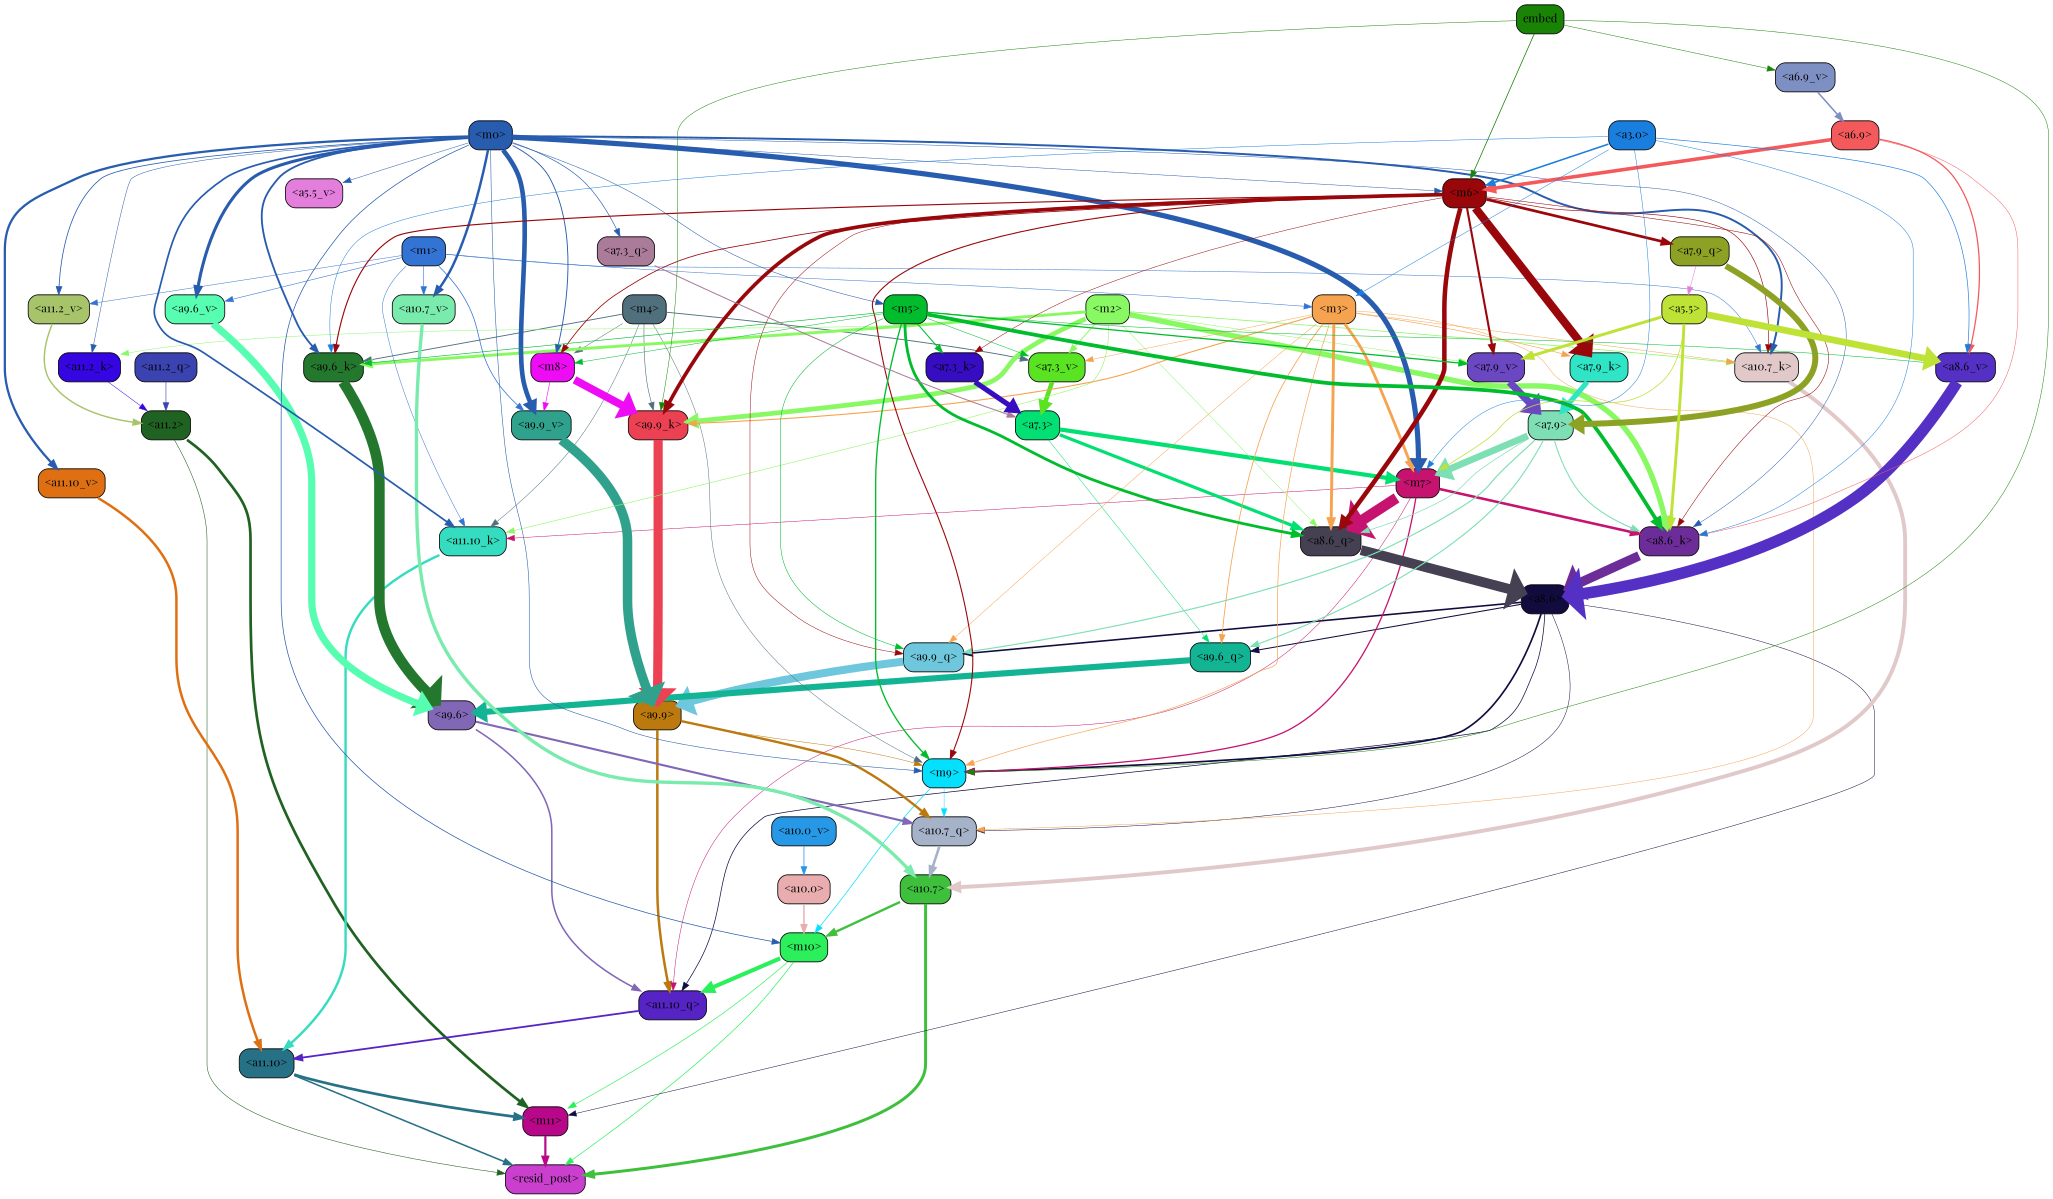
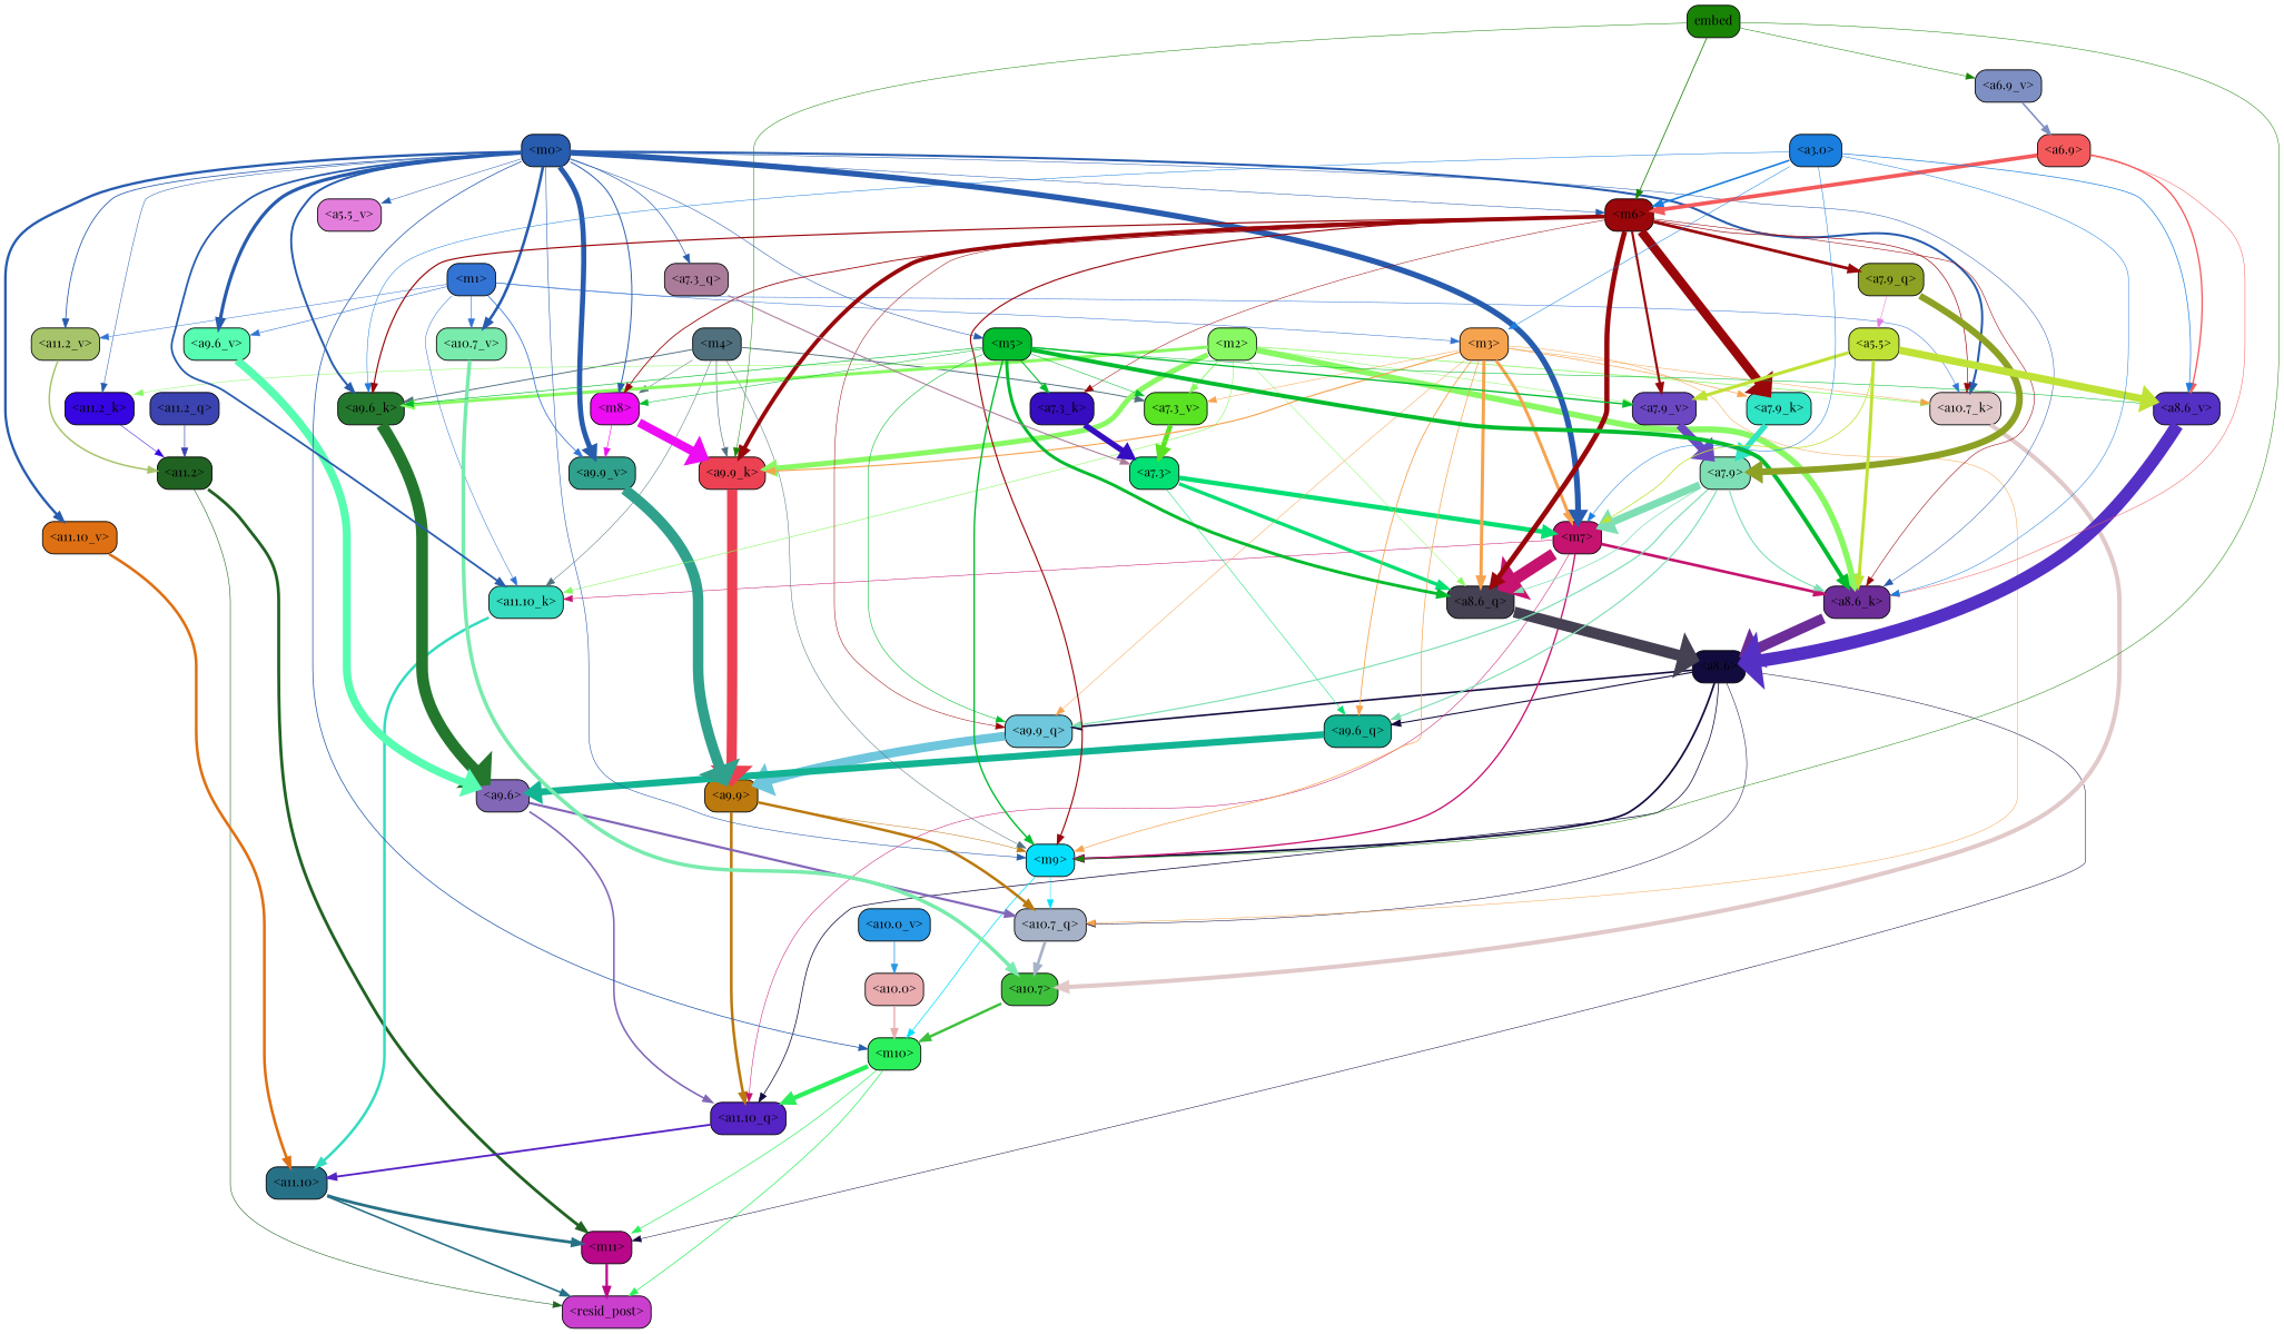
  strict digraph {
    fontname="Playfair Display"
    splines=true
    node [color=black fontname="Playfair Display" shape=box style="filled, rounded"]
    edge [color="#285cae" fontname="Playfair Display" penwidth=0.6]
    "<m11>" [fillcolor="#b80889"]
    "<resid_post>" [fillcolor="#ca3fce"]
    "<a11.10>" [fillcolor="#277187"]
    "<a11.2>" [fillcolor="#206222"]
    "<m10>" [fillcolor="#2bf05b"]
    "<a11.10_q>" [fillcolor="#5623c5"]
    "<a10.7>" [fillcolor="#3ec03d"]
    "<a8.6>" [fillcolor="#120c3e"]
    "<m9>" [fillcolor="#04e0fd"]
    "<a10.7_q>" [fillcolor="#a5b2c7"]
    "<a9.9_q>" [fillcolor="#6ec7dc"]
    "<a9.6_q>" [fillcolor="#12b494"]
    "<a9.9>" [fillcolor="#bb790e"]
    "<a9.6>" [fillcolor="#8267b7"]
    "<a11.2_q>" [fillcolor="#3b43b0"]
    "<a11.10_k>" [fillcolor="#35dcbf"]
    "<a11.2_k>" [fillcolor="#3505e2"]
    "<a11.10_v>" [fillcolor="#de7013"]
    "<a11.2_v>" [fillcolor="#a7c46a"]
    "<m7>" [fillcolor="#c5136f"]
    "<a8.6_q>" [fillcolor="#454152"]
    "<a8.6_k>" [fillcolor="#6d2d99"]
    "<m4>" [fillcolor="#50707e"]
    "<a9.9_k>" [fillcolor="#ec4152"]
    "<a9.6_k>" [fillcolor="#24782e"]
    "<m8>" [fillcolor="#ee0cf4"]
    "<a7.3_v>" [fillcolor="#59e322"]
    "<a9.9_v>" [fillcolor="#30a18c"]
    "<a7.3>" [fillcolor="#02df73"]
    "<m2>" [fillcolor="#88f963"]
    "<a10.7_k>" [fillcolor="#e1c9ca"]
    "<a7.9_v>" [fillcolor="#6b48c2"]
    "<a7.9>" [fillcolor="#7edfb4"]
    "<m1>" [fillcolor="#3373d4"]
    "<a10.7_v>" [fillcolor="#79ebad"]
    "<m3>" [fillcolor="#f6a34f"]
    "<a9.6_v>" [fillcolor="#57fdb1"]
    "<a7.9_k>" [fillcolor="#30e4c6"]
    "<m0>" [fillcolor="#285cae"]
    "<m6>" [fillcolor="#99070b"]
    "<m5>" [fillcolor="#01bc2d"]
    "<a7.3_q>" [fillcolor="#ab7c9a"]
    "<a5.5_v>" [fillcolor="#e37edd"]
    "<a7.9_q>" [fillcolor="#8da224"]
    "<a7.3_k>" [fillcolor="#360dc1"]
    "<a8.6_v>" [fillcolor="#5530c5"]
    "<a5.5>" [fillcolor="#bfe236"]
    "<a10.0>" [fillcolor="#e9adb0"]
    "<a10.0_v>" [fillcolor="#2798e6"]
    embed [fillcolor="#198306"]
    "<a6.9_v>" [fillcolor="#7e8fc3"]
    "<a6.9>" [fillcolor="#f45a5c"]
    "<a3.0>" [fillcolor="#197ede"]
    "<m11>" -> "<resid_post>" [color="#b80889" penwidth=2.702841281890869]
    "<a11.10>" -> "<m11>" [color="#277187" penwidth=3.3565988540649414]
    "<a11.10>" -> "<resid_post>" [color="#277187" penwidth=1.9347846508026123]
    "<a11.2>" -> "<m11>" [color="#206222" penwidth=3.357710838317871]
    "<a11.2>" -> "<resid_post>" [color="#206222" penwidth=0.6756799221038818]
    "<m10>" -> "<m11>" [color="#2bf05b" penwidth=0.7995781898498535]
    "<m10>" -> "<resid_post>" [color="#2bf05b" penwidth=0.84842848777771]
    "<m10>" -> "<a11.10_q>" [color="#2bf05b" penwidth=5.131217956542969]
    "<a11.10_q>" -> "<a11.10>" [color="#5623c5" penwidth=2.230653762817383]
-   "<a10.7>" -> "<resid_post>" [color="#3ec03d" penwidth=3.701959013938904]
    "<a10.7>" -> "<m10>" [color="#3ec03d" penwidth=2.9233598709106445]
    "<a8.6>" -> "<m11>" [color="#120c3e"]
    "<a8.6>" -> "<a11.10_q>" [color="#120c3e" penwidth=0.8920164108276367]
    "<a8.6>" -> "<m9>" [color="#120c3e" penwidth=2.0895538330078125]
    "<a8.6>" -> "<a10.7_q>" [color="#120c3e"]
    "<a8.6>" -> "<a9.9_q>" [color="#120c3e" penwidth=1.9669651985168457]
    "<a8.6>" -> "<a9.6_q>" [color="#120c3e" penwidth=1.2784099578857422]
    "<m9>" -> "<m10>" [color="#04e0fd" penwidth=0.8976783752441406]
    "<m9>" -> "<a10.7_q>" [color="#04e0fd"]
    "<a10.7_q>" -> "<a10.7>" [color="#a5b2c7" penwidth=3.1667375564575195]
    "<a9.9_q>" -> "<a9.9>" [color="#6ec7dc" penwidth=9.939762115478516]
    "<a9.6_q>" -> "<a9.6>" [color="#12b494" penwidth=7.661715507507324]
    "<a9.9>" -> "<a11.10_q>" [color="#bb790e" penwidth=3.086172103881836]
    "<a9.9>" -> "<m9>" [color="#bb790e"]
    "<a9.9>" -> "<a10.7_q>" [color="#bb790e" penwidth=2.9829912185668945]
    "<a9.6>" -> "<a11.10_q>" [color="#8267b7" penwidth=1.9188203811645508]
    "<a9.6>" -> "<a10.7_q>" [color="#8267b7" penwidth=2.6223926544189453]
    "<a11.2_q>" -> "<a11.2>" [color="#3b43b0" penwidth=0.7805061340332031]
    "<a11.10_k>" -> "<a11.10>" [color="#35dcbf" penwidth=3.010073661804199]
    "<a11.2_k>" -> "<a11.2>" [color="#3505e2"]
    "<a11.10_v>" -> "<a11.10>" [color="#de7013" penwidth=3.0961761474609375]
    "<a11.2_v>" -> "<a11.2>" [color="#a7c46a" penwidth=1.7951231002807617]
    "<m7>" -> "<a11.10_q>" [color="#c5136f"]
    "<m7>" -> "<m9>" [color="#c5136f" penwidth=1.602376937866211]
    "<m7>" -> "<a11.10_k>" [color="#c5136f"]
    "<m7>" -> "<a8.6_q>" [color="#c5136f" penwidth=13.241378784179688]
    "<m7>" -> "<a8.6_k>" [color="#c5136f" penwidth=3.1968326568603516]
    "<a8.6_q>" -> "<a8.6>" [color="#454152" penwidth=12.358373165130615]
    "<a8.6_k>" -> "<a8.6>" [color="#6d2d99" penwidth=11.655789375305176]
    "<m4>" -> "<m9>" [color="#50707e"]
    "<m4>" -> "<a11.10_k>" [color="#50707e"]
    "<m4>" -> "<a9.9_k>" [color="#50707e" penwidth=0.7440586090087891]
    "<m4>" -> "<a9.6_k>" [color="#50707e" penwidth=1.1381549835205078]
    "<m4>" -> "<m8>" [color="#50707e"]
    "<m4>" -> "<a7.3_v>" [color="#50707e" penwidth=1.1412334442138672]
    "<a9.9_k>" -> "<a9.9>" [color="#ec4152" penwidth=11.399191856384277]
    "<a9.6_k>" -> "<a9.6>" [color="#24782e" penwidth=13.081165313720703]
    "<m8>" -> "<a9.9_k>" [color="#ee0cf4" penwidth=9.720273971557617]
    "<m8>" -> "<a9.9_v>" [color="#ee0cf4" penwidth=0.7325820922851562]
    "<a7.3_v>" -> "<a7.3>" [color="#59e322" penwidth=5.585755348205566]
    "<a9.9_v>" -> "<a9.9>" [color="#30a18c" penwidth=11.790493965148926]
    "<a7.3>" -> "<a9.6_q>" [color="#02df73"]
    "<a7.3>" -> "<m7>" [color="#02df73" penwidth=5.218400001525879]
    "<a7.3>" -> "<a8.6_q>" [color="#02df73" penwidth=3.9724788665771484]
    "<m2>" -> "<a11.10_k>" [color="#88f963" penwidth=0.7053709030151367]
    "<m2>" -> "<a11.2_k>" [color="#88f963"]
    "<m2>" -> "<a8.6_q>" [color="#88f963"]
    "<m2>" -> "<a8.6_k>" [color="#88f963" penwidth=6.741854667663574]
    "<m2>" -> "<a9.9_k>" [color="#88f963" penwidth=5.899354457855225]
    "<m2>" -> "<a9.6_k>" [color="#88f963" penwidth=3.641721725463867]
    "<m2>" -> "<a7.3_v>" [color="#88f963" penwidth=1.1759881973266602]
    "<m2>" -> "<a10.7_k>" [color="#88f963" penwidth=0.9458351135253906]
    "<m2>" -> "<a7.9_v>" [color="#88f963"]
    "<a10.7_k>" -> "<a10.7>" [color="#e1c9ca" penwidth=4.86921501159668]
    "<a7.9_v>" -> "<a7.9>" [color="#6b48c2" penwidth=9.050997257232666]
    "<a7.9>" -> "<a9.9_q>" [color="#7edfb4" penwidth=1.4397644996643066]
    "<a7.9>" -> "<a9.6_q>" [color="#7edfb4" penwidth=1.3931035995483398]
    "<a7.9>" -> "<m7>" [color="#7edfb4" penwidth=8.380303382873535]
    "<a7.9>" -> "<a8.6_q>" [color="#7edfb4" penwidth=0.8684206008911133]
    "<a7.9>" -> "<a8.6_k>" [color="#7edfb4" penwidth=1.3346061706542969]
    "<m1>" -> "<a11.10_k>" [color="#3373d4"]
    "<m1>" -> "<a11.2_v>" [color="#3373d4"]
    "<m1>" -> "<a9.9_v>" [color="#3373d4" penwidth=0.9372577667236328]
    "<m1>" -> "<a10.7_k>" [color="#3373d4"]
    "<m1>" -> "<a10.7_v>" [color="#3373d4" penwidth=0.7276821136474609]
    "<m1>" -> "<m3>" [color="#3373d4"]
    "<m1>" -> "<a9.6_v>" [color="#3373d4" penwidth=0.6895580291748047]
    "<a10.7_v>" -> "<a10.7>" [color="#79ebad" penwidth=4.189113616943359]
    "<m3>" -> "<m9>" [color="#f6a34f" penwidth=0.8340511322021484]
    "<m3>" -> "<a10.7_q>" [color="#f6a34f"]
    "<m3>" -> "<a9.9_q>" [color="#f6a34f"]
    "<m3>" -> "<a9.6_q>" [color="#f6a34f" penwidth=1.023146629333496]
    "<m3>" -> "<m7>" [color="#f6a34f" penwidth=3.516108512878418]
    "<m3>" -> "<a8.6_q>" [color="#f6a34f" penwidth=3.662356376647949]
    "<m3>" -> "<a9.9_k>" [color="#f6a34f" penwidth=1.3686113357543945]
    "<m3>" -> "<a7.3_v>" [color="#f6a34f"]
    "<m3>" -> "<a10.7_k>" [color="#f6a34f"]
    "<m3>" -> "<a7.9_k>" [color="#f6a34f" penwidth=0.7911663055419922]
    "<a9.6_v>" -> "<a9.6>" [color="#57fdb1" penwidth=8.907938003540039]
    "<a7.9_k>" -> "<a7.9>" [color="#30e4c6" penwidth=6.416324615478516]
    "<m0>" -> "<m10>" [penwidth=0.9029474258422852]
    "<m0>" -> "<m9>" [penwidth=0.6837482452392578]
    "<m0>" -> "<a11.10_k>" [penwidth=2.144052505493164]
    "<m0>" -> "<a11.2_k>" [penwidth=0.6134786605834961]
    "<m0>" -> "<a11.10_v>" [penwidth=2.813839912414551]
    "<m0>" -> "<a11.2_v>" [penwidth=0.9900531768798828]
    "<m0>" -> "<m7>" [penwidth=6.471525192260742]
    "<m0>" -> "<a8.6_k>"
    "<m0>" -> "<a9.6_k>" [penwidth=2.3033218383789062]
    "<m0>" -> "<m8>" [penwidth=1.1439266204833984]
    "<m0>" -> "<a9.9_v>" [penwidth=5.749459266662598]
    "<m0>" -> "<a10.7_k>" [penwidth=2.4311294555664062]
    "<m0>" -> "<a10.7_v>" [penwidth=3.061185836791992]
    "<m0>" -> "<a9.6_v>" [penwidth=3.8124656677246094]
    "<m0>" -> "<m6>"
    "<m0>" -> "<m5>" [penwidth=0.6525864601135254]
    "<m0>" -> "<a7.3_q>" [penwidth=0.7983880043029785]
    "<m0>" -> "<a5.5_v>"
    "<m6>" -> "<m9>" [color="#99070b" penwidth=1.3627052307128906]
    "<m6>" -> "<a9.9_q>" [color="#99070b"]
    "<m6>" -> "<a8.6_q>" [color="#99070b" penwidth=5.633528709411621]
    "<m6>" -> "<a8.6_k>" [color="#99070b" penwidth=0.6571521759033203]
    "<m6>" -> "<a9.9_k>" [color="#99070b" penwidth=4.531258583068848]
    "<m6>" -> "<a9.6_k>" [color="#99070b" penwidth=1.4181280136108398]
    "<m6>" -> "<m8>" [color="#99070b" penwidth=1.0155630111694336]
    "<m6>" -> "<a10.7_k>" [color="#99070b" penwidth=0.7860317230224609]
    "<m6>" -> "<a7.9_v>" [color="#99070b" penwidth=2.60457706451416]
    "<m6>" -> "<a7.9_k>" [color="#99070b" penwidth=10.12545919418335]
    "<m6>" -> "<a7.9_q>" [color="#99070b" penwidth=3.375701427459717]
    "<m6>" -> "<a7.3_k>" [color="#99070b"]
    "<m5>" -> "<m9>" [color="#01bc2d" penwidth=1.681243896484375]
    "<m5>" -> "<a9.9_q>" [color="#01bc2d" penwidth=0.6613569259643555]
    "<m5>" -> "<a8.6_q>" [color="#01bc2d" penwidth=3.4897823333740234]
    "<m5>" -> "<a8.6_k>" [color="#01bc2d" penwidth=4.6982269287109375]
    "<m5>" -> "<a9.6_k>" [color="#01bc2d" penwidth=0.758631706237793]
    "<m5>" -> "<m8>" [color="#01bc2d" penwidth=0.6134414672851562]
    "<m5>" -> "<a7.3_v>" [color="#01bc2d" penwidth=0.6172752380371094]
    "<m5>" -> "<a7.9_v>" [color="#01bc2d" penwidth=1.6009464263916016]
    "<m5>" -> "<a7.3_k>" [color="#01bc2d" penwidth=1.2780604362487793]
    "<m5>" -> "<a8.6_v>" [color="#01bc2d" penwidth=0.6290683746337891]
    "<a7.3_q>" -> "<a7.3>" [color="#ab7c9a" penwidth=1.2839345932006836]
    "<a7.9_q>" -> "<a7.9>" [color="#8da224" penwidth=7.43217658996582]
    "<a7.9_q>" -> "<a5.5>" [color="#e37edd" penwidth=0.6569790840148926]
    "<a7.3_k>" -> "<a7.3>" [color="#360dc1" penwidth=6.420154571533203]
    "<a8.6_v>" -> "<a8.6>" [color="#5530c5" penwidth=14.296124935150146]
    "<a5.5>" -> "<m7>" [color="#bfe236" penwidth=0.94769287109375]
    "<a5.5>" -> "<a8.6_k>" [color="#bfe236" penwidth=3.608060836791992]
    "<a5.5>" -> "<a7.9_v>" [color="#bfe236" penwidth=3.7341604232788086]
    "<a5.5>" -> "<a8.6_v>" [color="#bfe236" penwidth=8.398509979248047]
    "<a10.0>" -> "<m10>" [color="#e9adb0" penwidth=1.7953290939331055]
    "<a10.0_v>" -> "<a10.0>" [color="#2798e6" penwidth=0.9297943115234375]
    embed -> "<m9>" [color="#198306"]
    embed -> "<a9.9_k>" [color="#198306"]
    embed -> "<m6>" [color="#198306" penwidth=0.9572563171386719]
    embed -> "<a6.9_v>" [color="#198306"]
    "<a6.9_v>" -> "<a6.9>" [color="#7e8fc3" penwidth=1.9160195589065552]
    "<a6.9>" -> "<a8.6_k>" [color="#f45a5c"]
    "<a6.9>" -> "<m6>" [color="#f45a5c" penwidth=4.455123424530029]
    "<a6.9>" -> "<a8.6_v>" [color="#f45a5c" penwidth=1.563425064086914]
    "<a3.0>" -> "<m7>" [color="#197ede"]
    "<a3.0>" -> "<a8.6_k>" [color="#197ede"]
    "<a3.0>" -> "<a9.6_k>" [color="#197ede"]
    "<a3.0>" -> "<m3>" [color="#197ede"]
    "<a3.0>" -> "<m6>" [color="#197ede" penwidth=1.9339107275009155]
    "<a3.0>" -> "<a8.6_v>" [color="#197ede" penwidth=0.8148288726806641]
  }
